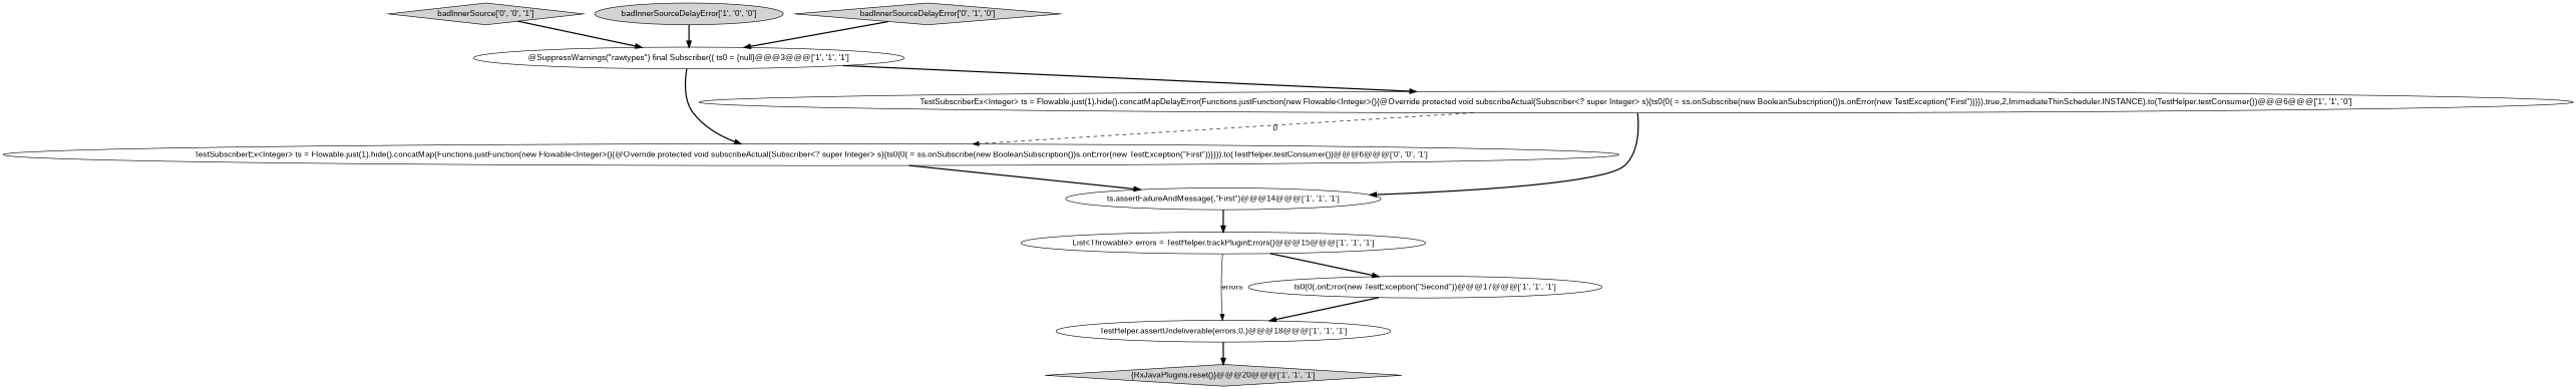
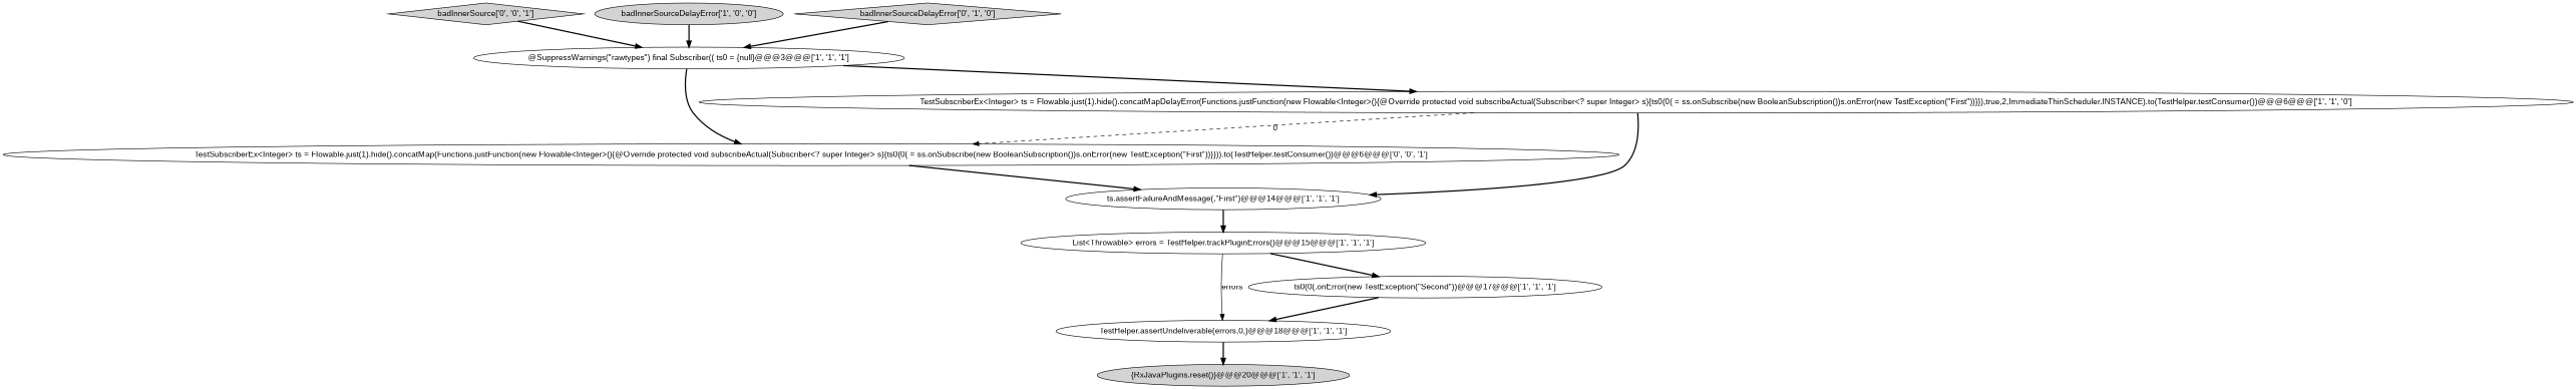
  digraph {
    fontname="Liberation Sans"
    node [fillcolor=white fontname="Liberation Sans" shape=ellipse style=filled]
    edge [fontname="Liberation Sans" style=bold]
    n1 [label="TestSubscriberEx<Integer> ts = Flowable.just(1).hide().concatMap(Functions.justFunction(new Flowable<Integer>(){@Override protected void subscribeActual(Subscriber<? super Integer> s){ts0(0( = ss.onSubscribe(new BooleanSubscription())s.onError(new TestException(\"First\"))}})).to(TestHelper.testConsumer())@@@6@@@['0', '0', '1']"]
    n2 [label="ts.assertFailureAndMessage(,\"First\")@@@14@@@['1', '1', '1']"]
    n3 [label="List<Throwable> errors = TestHelper.trackPluginErrors()@@@15@@@['1', '1', '1']"]
    n4 [label="TestHelper.assertUndeliverable(errors,0,)@@@18@@@['1', '1', '1']"]
    n5 [label="ts0(0(.onError(new TestException(\"Second\"))@@@17@@@['1', '1', '1']"]
-   n6 [fillcolor=lightgray label="{RxJavaPlugins.reset()}@@@20@@@['1', '1', '1']" shape=diamond]
+   n6 [fillcolor=lightgray label="{RxJavaPlugins.reset()}@@@20@@@['1', '1', '1']"]
    n7 [fillcolor=lightgray label="badInnerSource['0', '0', '1']" shape=diamond]
    n8 [label="@SuppressWarnings(\"rawtypes\") final Subscriber(( ts0 = {null}@@@3@@@['1', '1', '1']"]
    n9 [label="TestSubscriberEx<Integer> ts = Flowable.just(1).hide().concatMapDelayError(Functions.justFunction(new Flowable<Integer>(){@Override protected void subscribeActual(Subscriber<? super Integer> s){ts0(0( = ss.onSubscribe(new BooleanSubscription())s.onError(new TestException(\"First\"))}}),true,2,ImmediateThinScheduler.INSTANCE).to(TestHelper.testConsumer())@@@6@@@['1', '1', '0']"]
    n10 [fillcolor=lightgray label="badInnerSourceDelayError['1', '0', '0']"]
    n11 [fillcolor=lightgray label="badInnerSourceDelayError['0', '1', '0']" shape=diamond]
    n1 -> n2
    n2 -> n3
    n3 -> n4 [label=errors style=solid]
    n3 -> n5
    n4 -> n6
    n5 -> n4
    n7 -> n8
    n8 -> n1
    n8 -> n9
    n9 -> n1 [label=0 style=dashed]
    n9 -> n2
    n10 -> n8
    n11 -> n8
  }
